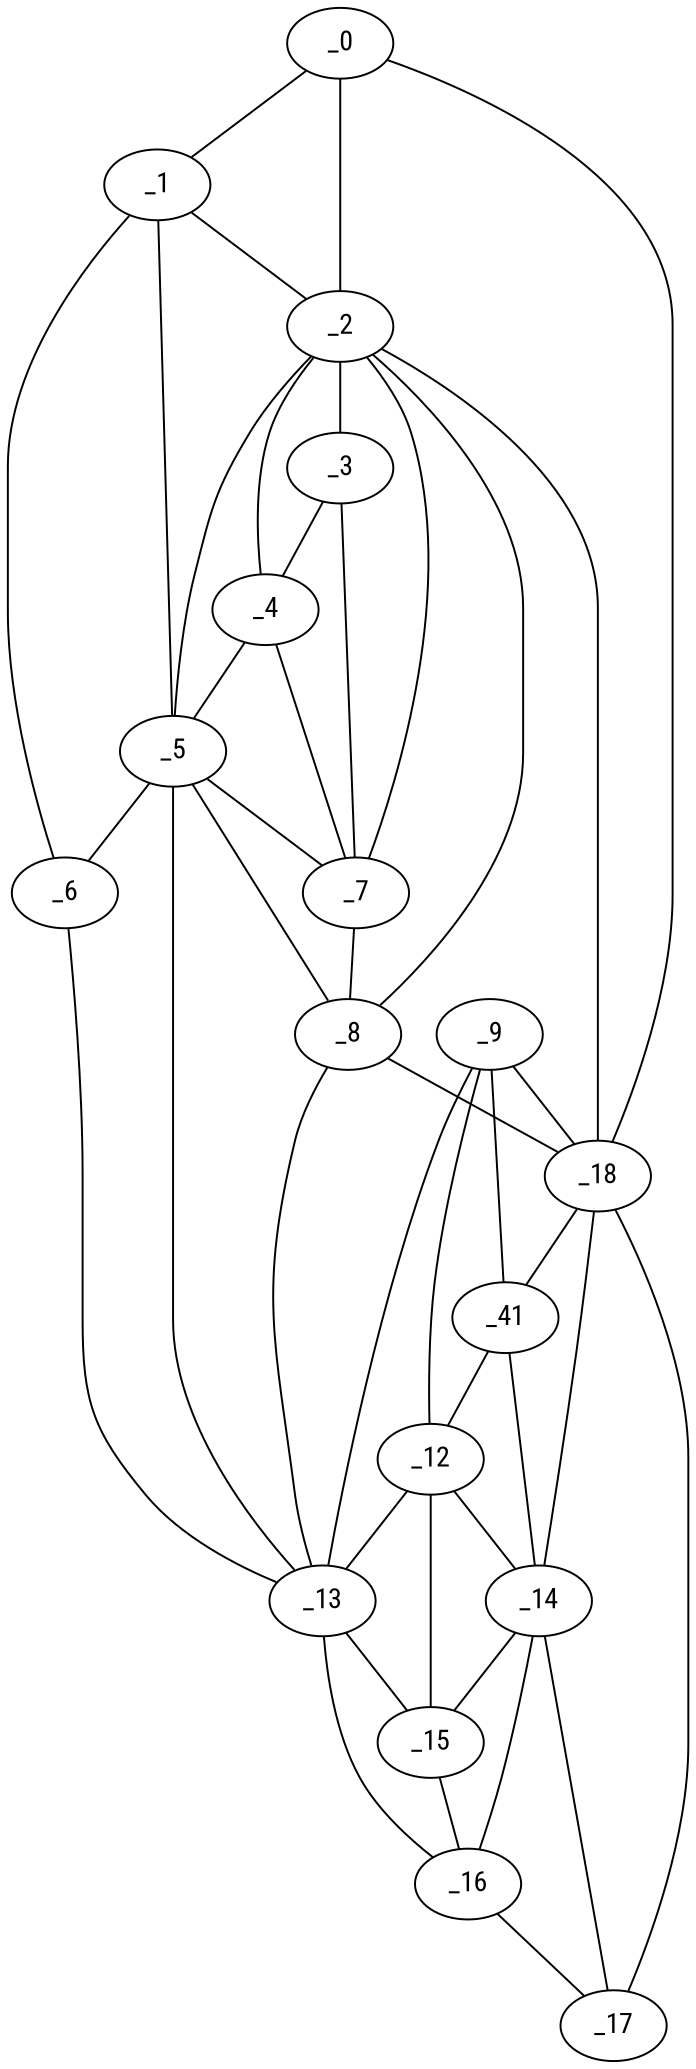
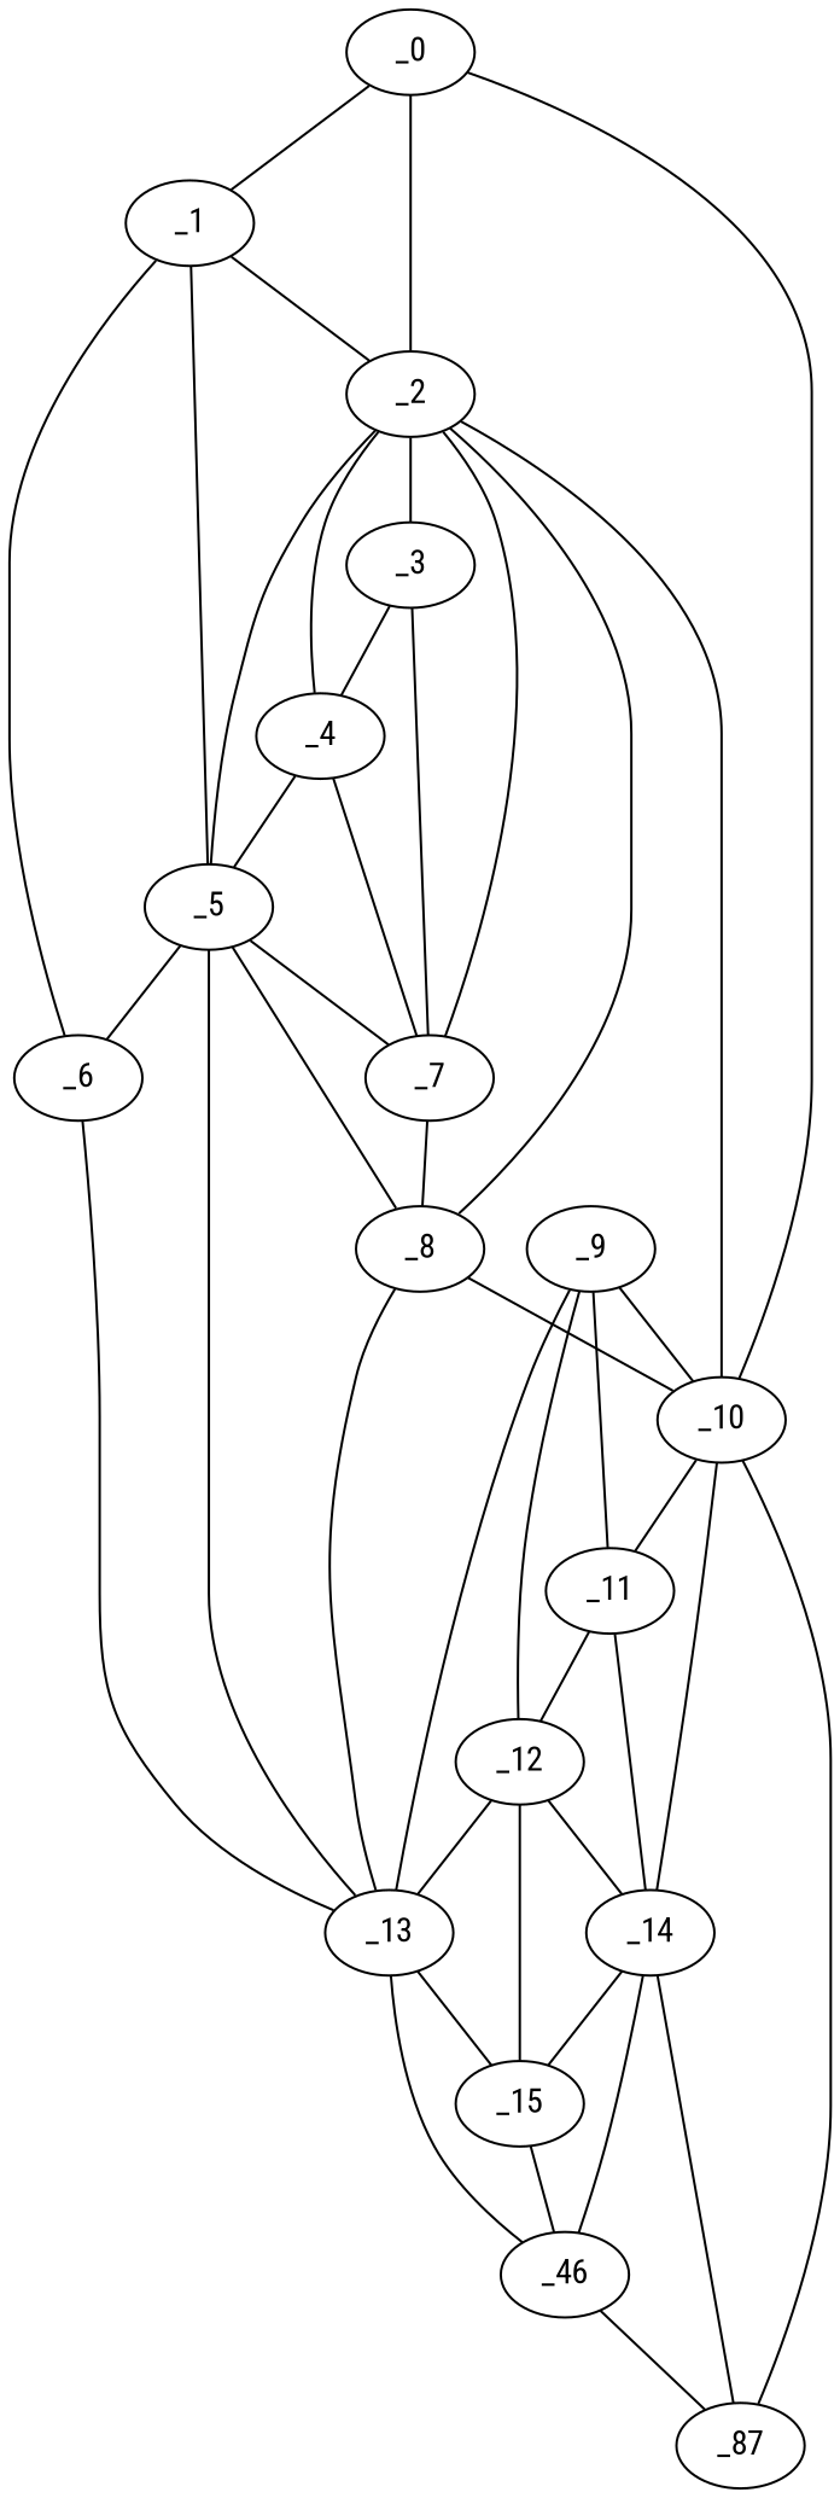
  graph {
    fontname="Roboto Condensed"
    node [fontname="Roboto Condensed" x=44]
    edge [fontname="Roboto Condensed" valence=2]
    _0 [x=7 y=72]
    _1 [x=21 y=84]
    _2 [x=23 y=67]
-   _10 [x=88 y=24 label=_18]
+   _10 [x=88 y=24]
    _5 [y=82]
    _6 [y=101]
    _3 [x=42 y=61]
    _4 [x=43 y=64]
    _7 [x=48 y=58]
    _8 [x=59 y=51]
-   _11 [x=90 y=35 label=_41]
+   _11 [x=90 y=35]
    _14 [x=113 y=41]
-   _17 [x=124 y=32]
+   _17 [x=124 y=32 label=_87]
    _13 [x=95 y=70]
    _12 [x=93 y=53]
    _15 [x=114 y=57]
-   _16 [x=123 y=52]
+   _16 [x=123 y=52 label=_46]
    _9 [x=68 y=47]
    _0 -- _1 [valence=1]
    _0 -- _2
    _0 -- _10 [valence=1]
    _1 -- _2
    _1 -- _5 [valence=1]
    _1 -- _6 [valence=1]
    _2 -- _10
    _2 -- _5
    _2 -- _3 [valence=1]
    _2 -- _4 [valence=1]
    _2 -- _7
    _2 -- _8
    _10 -- _11
    _10 -- _14
    _10 -- _17 [valence=1]
    _5 -- _6
    _5 -- _7
    _5 -- _8
    _5 -- _13
    _6 -- _13 [valence=1]
    _3 -- _4
    _3 -- _7
    _4 -- _5
    _4 -- _7 [valence=1]
    _7 -- _8
    _8 -- _10 [valence=1]
    _8 -- _13 [valence=1]
    _11 -- _14 [valence=1]
    _11 -- _12 [valence=1]
    _14 -- _17 [valence=1]
    _14 -- _15
    _14 -- _16
    _13 -- _15
    _13 -- _16 [valence=1]
    _12 -- _14
    _12 -- _13
    _12 -- _15
    _15 -- _16
    _16 -- _17 [valence=1]
    _9 -- _10 [valence=1]
    _9 -- _11
    _9 -- _13
    _9 -- _12
  }
